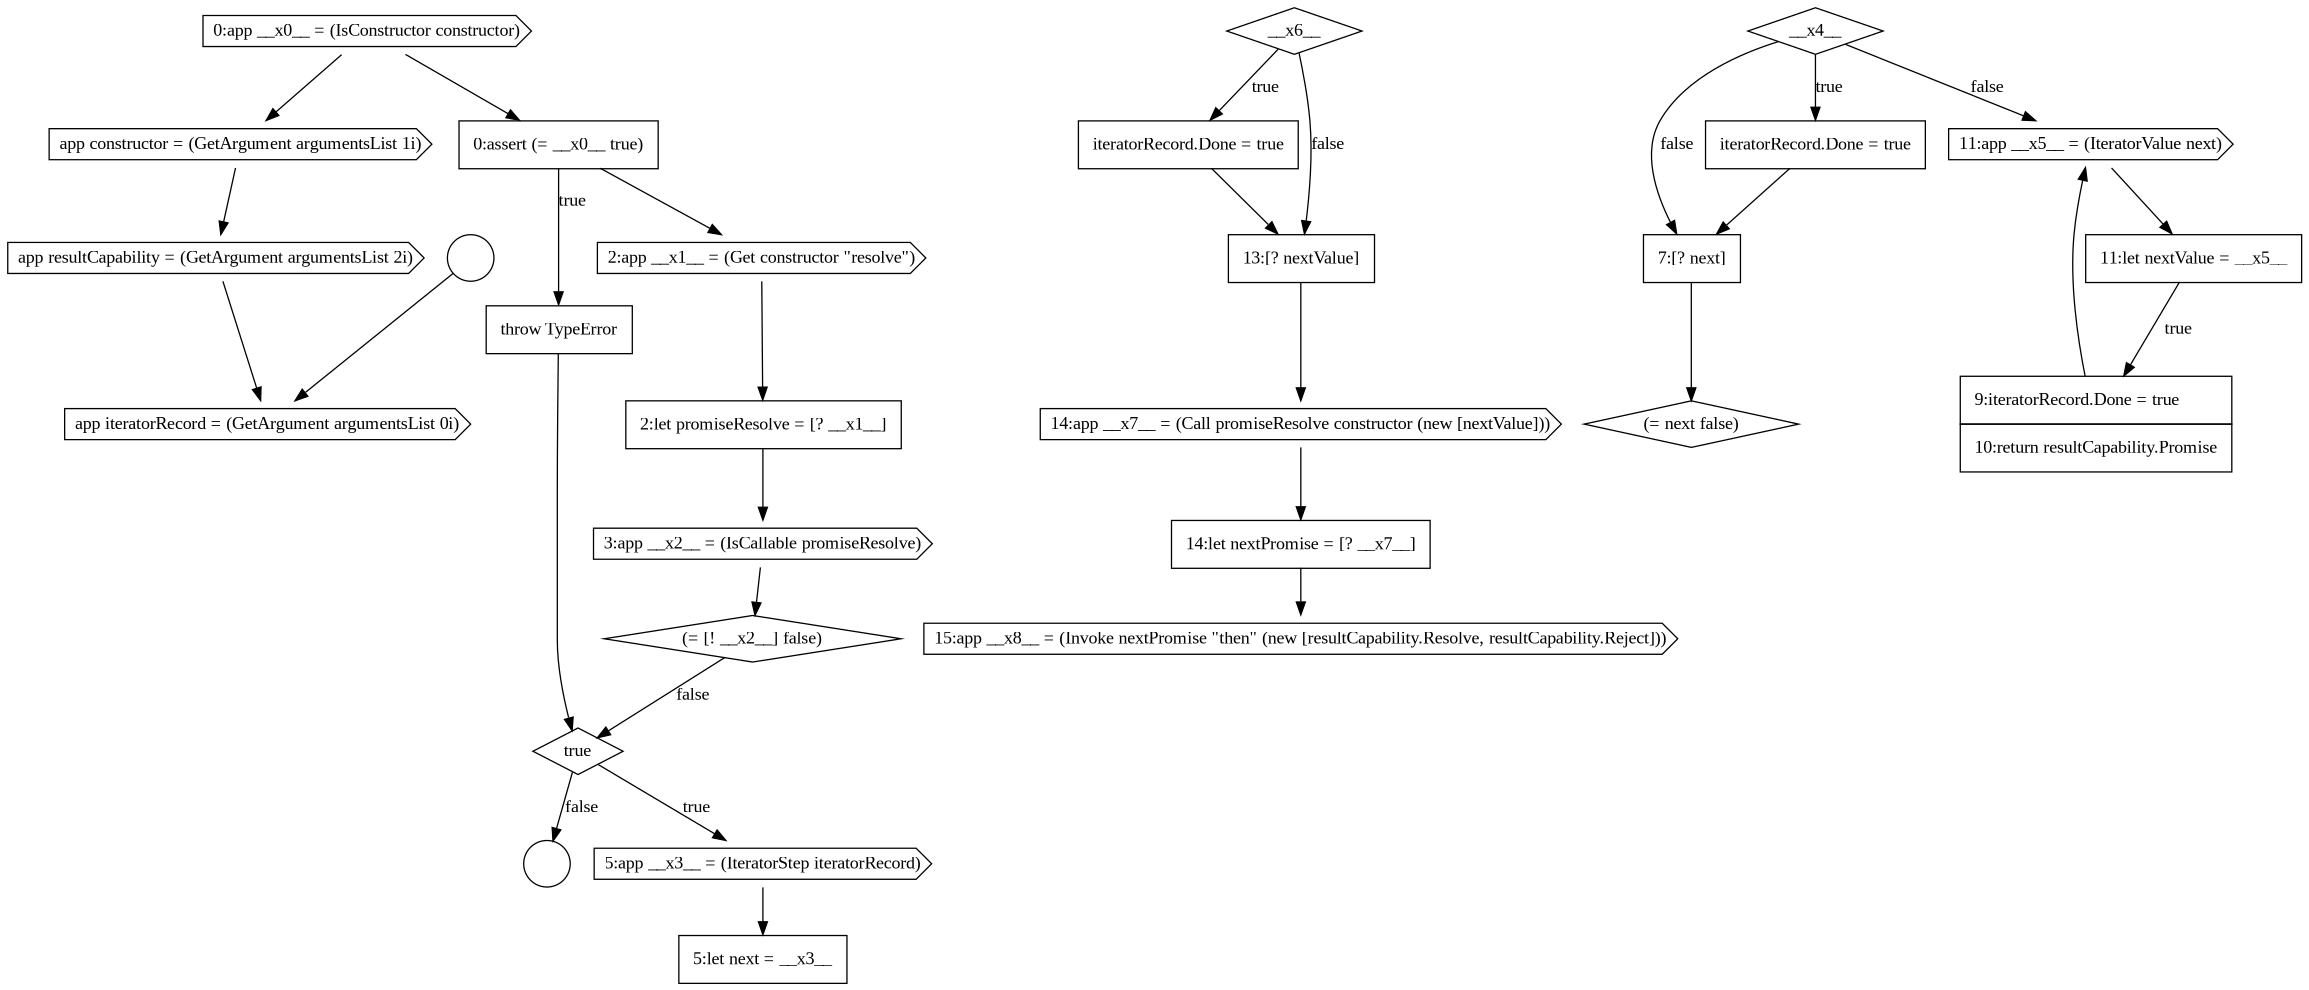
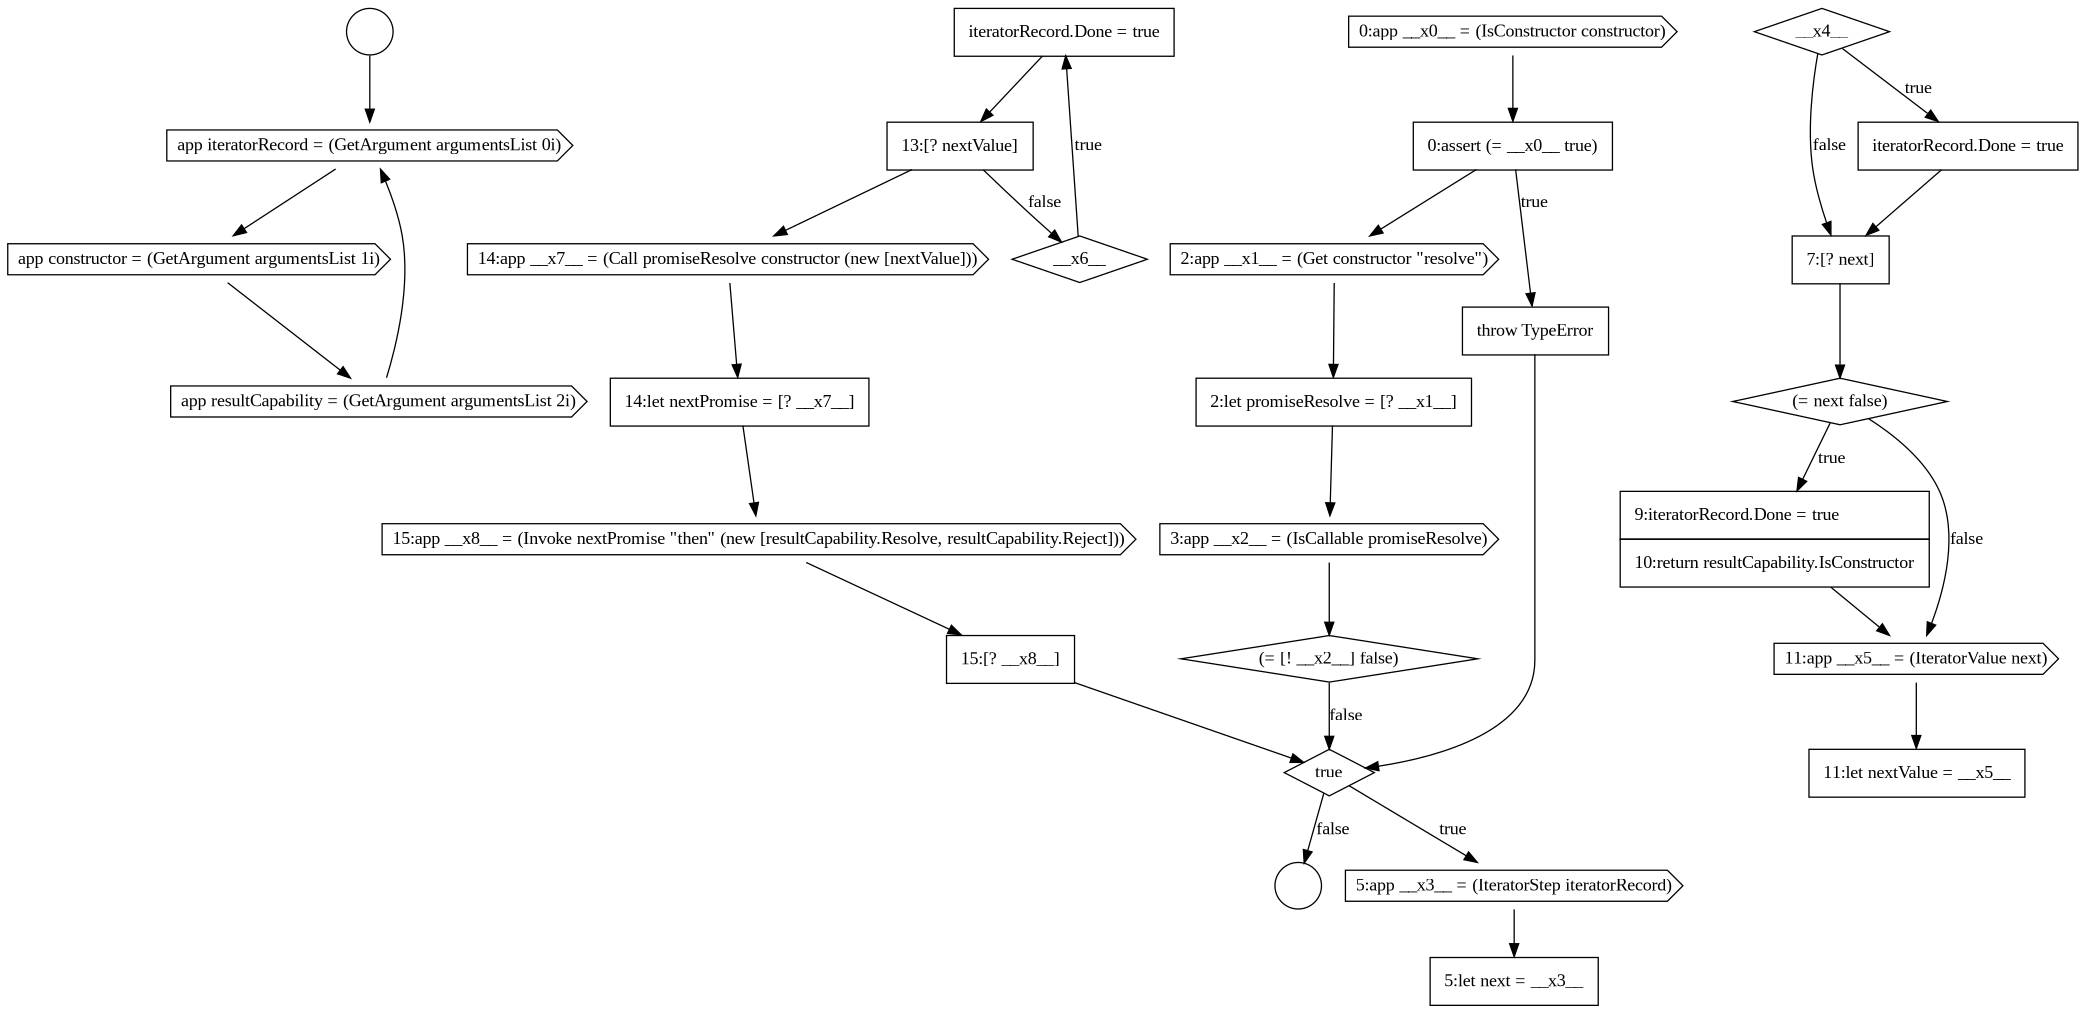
  digraph {
    fontname="Liberation Serif"
    node [color=black fillcolor=white fontname="Liberation Serif" shape=none style=filled]
    edge [color=black fontname="Liberation Serif"]
    n1 [label=<<font color="black">app iteratorRecord = (GetArgument argumentsList 0i)</font>> shape=cds]
    n2 [label=<<font color="black">app constructor = (GetArgument argumentsList 1i)</font>> shape=cds]
    n3 [label=<<font color="black">app resultCapability = (GetArgument argumentsList 2i)</font>> shape=cds]
    n4 [label=<<font color="black">     <table border="0" cellborder="1" cellspacing="0" cellpadding="10">       <tr><td align="left">iteratorRecord.Done = true</td></tr>     </table>   </font>> margin=0]
    n5 [label=<<font color="black">     <table border="0" cellborder="1" cellspacing="0" cellpadding="10">       <tr><td align="left">13:[? nextValue]</td></tr>     </table>   </font>> margin=0]
    n6 [label=<<font color="black">14:app __x7__ = (Call promiseResolve constructor (new [nextValue]))</font>> shape=cds]
    n7 [label=<<font color="black">     <table border="0" cellborder="1" cellspacing="0" cellpadding="10">       <tr><td align="left">0:assert (= __x0__ true)</td></tr>     </table>   </font>> margin=0]
    n8 [label=<<font color="black">2:app __x1__ = (Get constructor &quot;resolve&quot;)</font>> shape=cds]
    n9 [label=<<font color="black">     <table border="0" cellborder="1" cellspacing="0" cellpadding="10">       <tr><td align="left">throw TypeError</td></tr>     </table>   </font>> margin=0]
    n10 [label=<<font color="black">     <table border="0" cellborder="1" cellspacing="0" cellpadding="10">       <tr><td align="left">2:let promiseResolve = [? __x1__]</td></tr>     </table>   </font>> margin=0]
    n11 [label=<<font color="black">15:app __x8__ = (Invoke nextPromise &quot;then&quot; (new [resultCapability.Resolve, resultCapability.Reject]))</font>> shape=cds]
+   n12 [label=<<font color="black">     <table border="0" cellborder="1" cellspacing="0" cellpadding="10">       <tr><td align="left">15:[? __x8__]</td></tr>     </table>   </font>> margin=0]
    n13 [label=<<font color="black">true</font>> shape=diamond]
    n14 [label=<<font color="black">__x4__</font>> shape=diamond]
    n15 [label=<<font color="black">     <table border="0" cellborder="1" cellspacing="0" cellpadding="10">       <tr><td align="left">7:[? next]</td></tr>     </table>   </font>> margin=0]
    n16 [label=<<font color="black">     <table border="0" cellborder="1" cellspacing="0" cellpadding="10">       <tr><td align="left">iteratorRecord.Done = true</td></tr>     </table>   </font>> margin=0]
    n17 [label=<<font color="black">(= next false)</font>> shape=diamond]
-   n18 [label=<<font color="black">     <table border="0" cellborder="1" cellspacing="0" cellpadding="10">       <tr><td align="left">9:iteratorRecord.Done = true</td></tr>       <tr><td align="left">10:return resultCapability.Promise</td></tr>     </table>   </font>> margin=0]
+   n18 [label=<<font color="black">     <table border="0" cellborder="1" cellspacing="0" cellpadding="10">       <tr><td align="left">9:iteratorRecord.Done = true</td></tr>       <tr><td align="left">10:return resultCapability.IsConstructor</td></tr>     </table>   </font>> margin=0]
    n19 [label=<<font color="black">11:app __x5__ = (IteratorValue next)</font>> shape=cds]
    n20 [label=<<font color="black">     <table border="0" cellborder="1" cellspacing="0" cellpadding="10">       <tr><td align="left">11:let nextValue = __x5__</td></tr>     </table>   </font>> margin=0]
    n21 [label=<<font color="black">__x6__</font>> shape=diamond]
    n22 [label=" " shape=circle]
    n23 [label=<<font color="black">5:app __x3__ = (IteratorStep iteratorRecord)</font>> shape=cds]
    n24 [label=<<font color="black">     <table border="0" cellborder="1" cellspacing="0" cellpadding="10">       <tr><td align="left">5:let next = __x3__</td></tr>     </table>   </font>> margin=0]
    n25 [label=<<font color="black">     <table border="0" cellborder="1" cellspacing="0" cellpadding="10">       <tr><td align="left">14:let nextPromise = [? __x7__]</td></tr>     </table>   </font>> margin=0]
    n26 [label=<<font color="black">3:app __x2__ = (IsCallable promiseResolve)</font>> shape=cds]
    n27 [label=<<font color="black">(= [! __x2__] false)</font>> shape=diamond]
    n28 [label=<<font color="black">0:app __x0__ = (IsConstructor constructor)</font>> shape=cds]
    n29 [label=" " shape=circle]
-   n28 -> n2
+   n1 -> n2
    n2 -> n3
    n3 -> n1
    n4 -> n5
    n5 -> n6
    n6 -> n25
    n7 -> n8
    n7 -> n9 [label=<<font color="black">true</font>>]
    n8 -> n10
    n9 -> n13
    n10 -> n26
+   n11 -> n12
+   n12 -> n13
    n13 -> n22 [label=<<font color="black">false</font>>]
    n13 -> n23 [label=<<font color="black">true</font>>]
    n14 -> n15 [label=<<font color="black">false</font>>]
    n14 -> n16 [label=<<font color="black">true</font>>]
    n15 -> n17
    n16 -> n15
-   n20 -> n18 [label=<<font color="black">true</font>>]
-   n14 -> n19 [label=<<font color="black">false</font>>]
+   n17 -> n18 [label=<<font color="black">true</font>>]
+   n17 -> n19 [label=<<font color="black">false</font>>]
    n18 -> n19
    n19 -> n20
    n21 -> n4 [label=<<font color="black">true</font>>]
-   n21 -> n5 [label=<<font color="black">false</font>>]
+   n5 -> n21 [label=<<font color="black">false</font>>]
    n23 -> n24
    n25 -> n11
    n26 -> n27
    n27 -> n13 [label=<<font color="black">false</font>>]
    n28 -> n7
    n29 -> n1
  }
